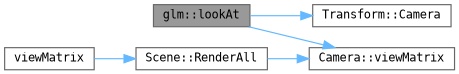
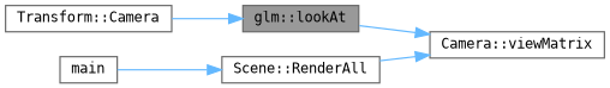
  digraph {
    rankdir=RL
    node [color=grey40 fillcolor=white fontname=Terminal fontsize=10 shape=box style=filled]
    edge [color=steelblue1 dir=back fontname=Terminal fontsize=10 labelfontname=Helvetica labelfontsize=10 style=solid]
    n1 [color=gray40 fillcolor=grey60 fontcolor=black height=0.2 label="glm::lookAt" width=0.4]
    n2 [height=0.2 label="Transform::Camera" width=0.4]
    n3 [height=0.2 label="Camera::viewMatrix" width=0.4]
    n4 [height=0.2 label="Scene::RenderAll" width=0.4]
-   n5 [height=0.2 label=viewMatrix width=0.4]
-   n2 -> n1
+   n5 [height=0.2 label=main width=0.4]
+   n1 -> n2
    n3 -> n1
    n3 -> n4
    n4 -> n5
  }
